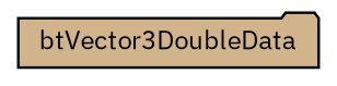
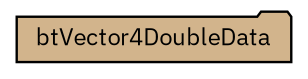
  digraph {
    rankdir=TB
    fontname="IBM Plex Sans"
-   n1 [color=black fillcolor=tan fontname="IBM Plex Sans" fontsize=10 height=0.2 label=btVector3DoubleData shape=folder style=filled width=0.4]
+   n1 [color=black fillcolor=tan fontname="IBM Plex Sans" fontsize=10 height=0.2 label=btVector4DoubleData shape=folder style=filled width=0.4]
  }
